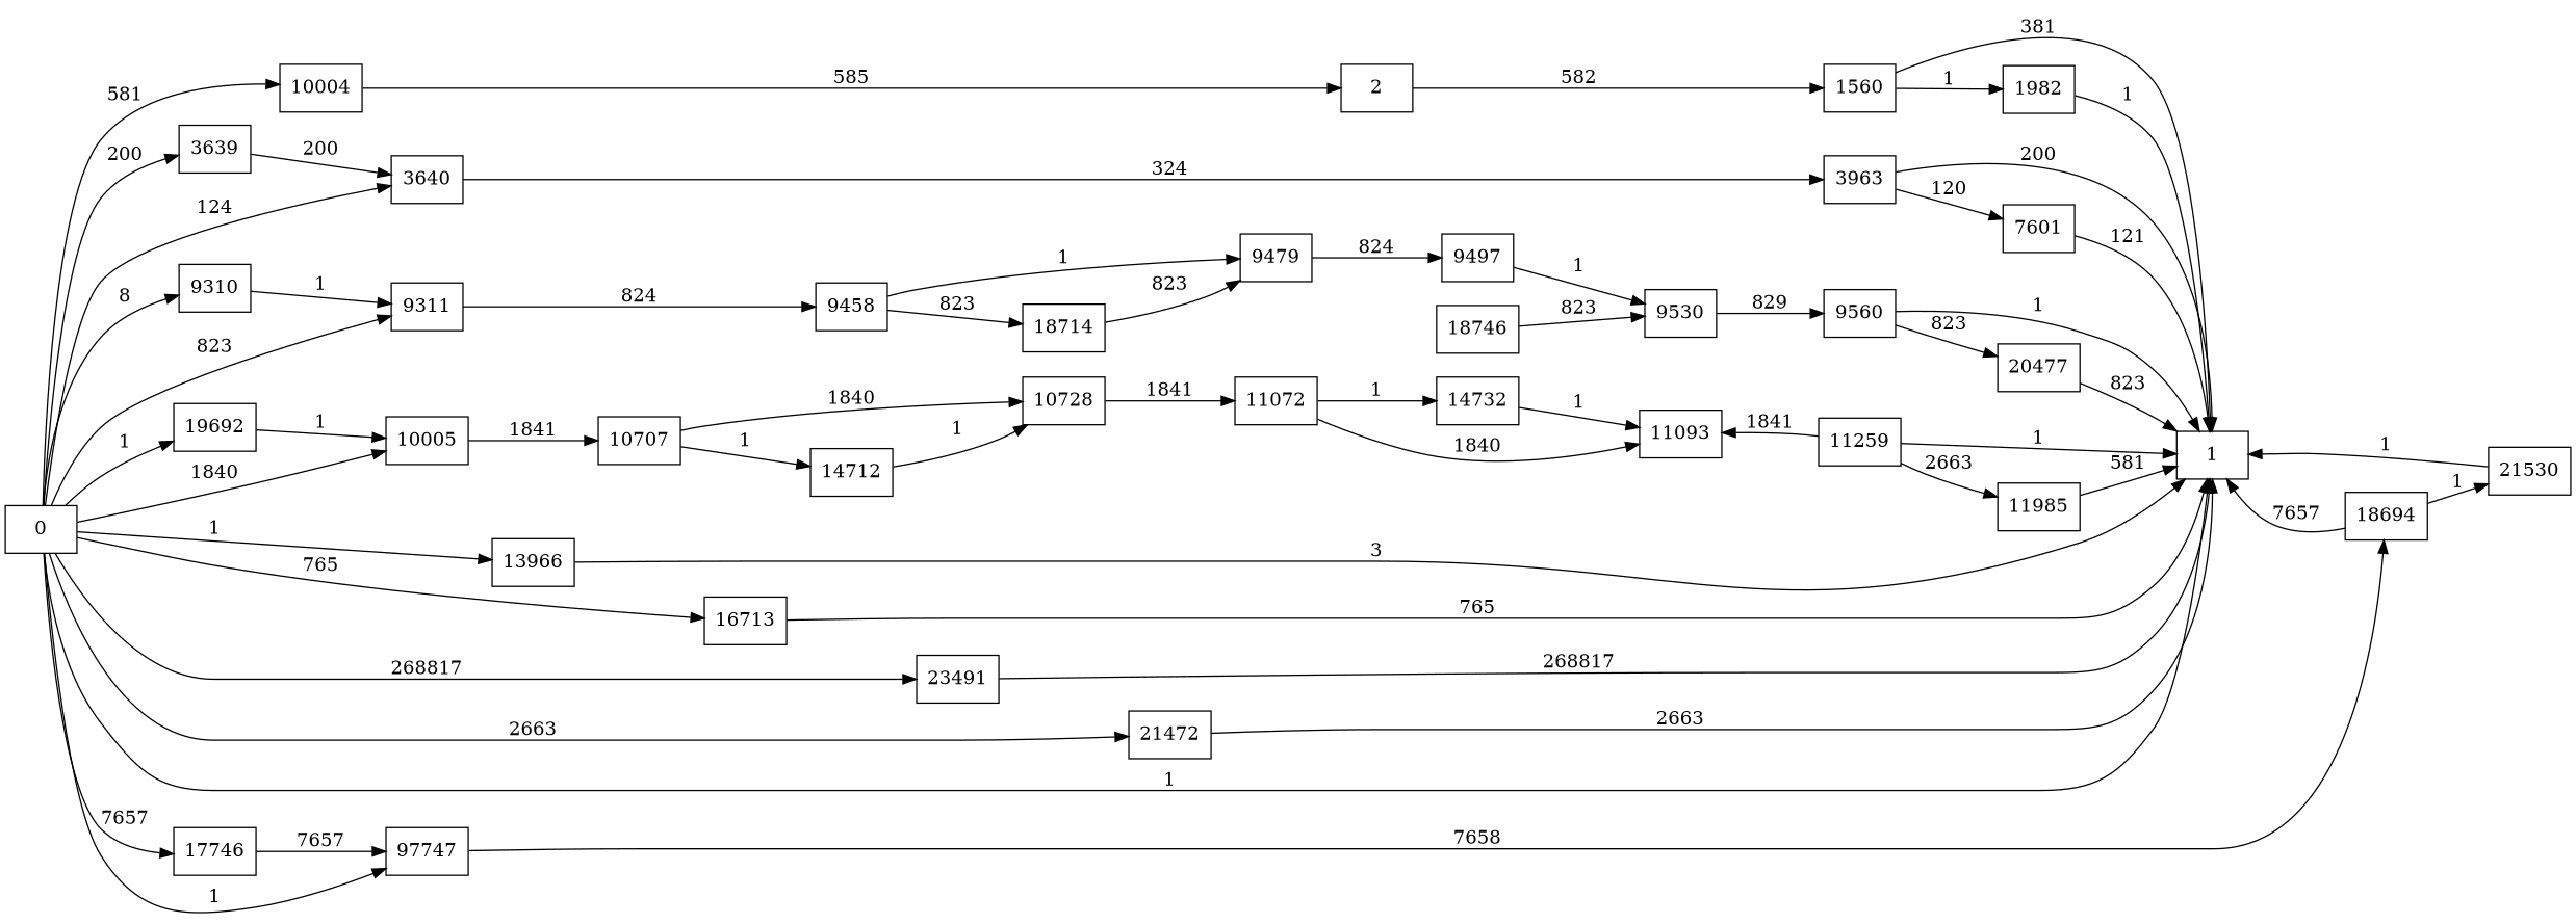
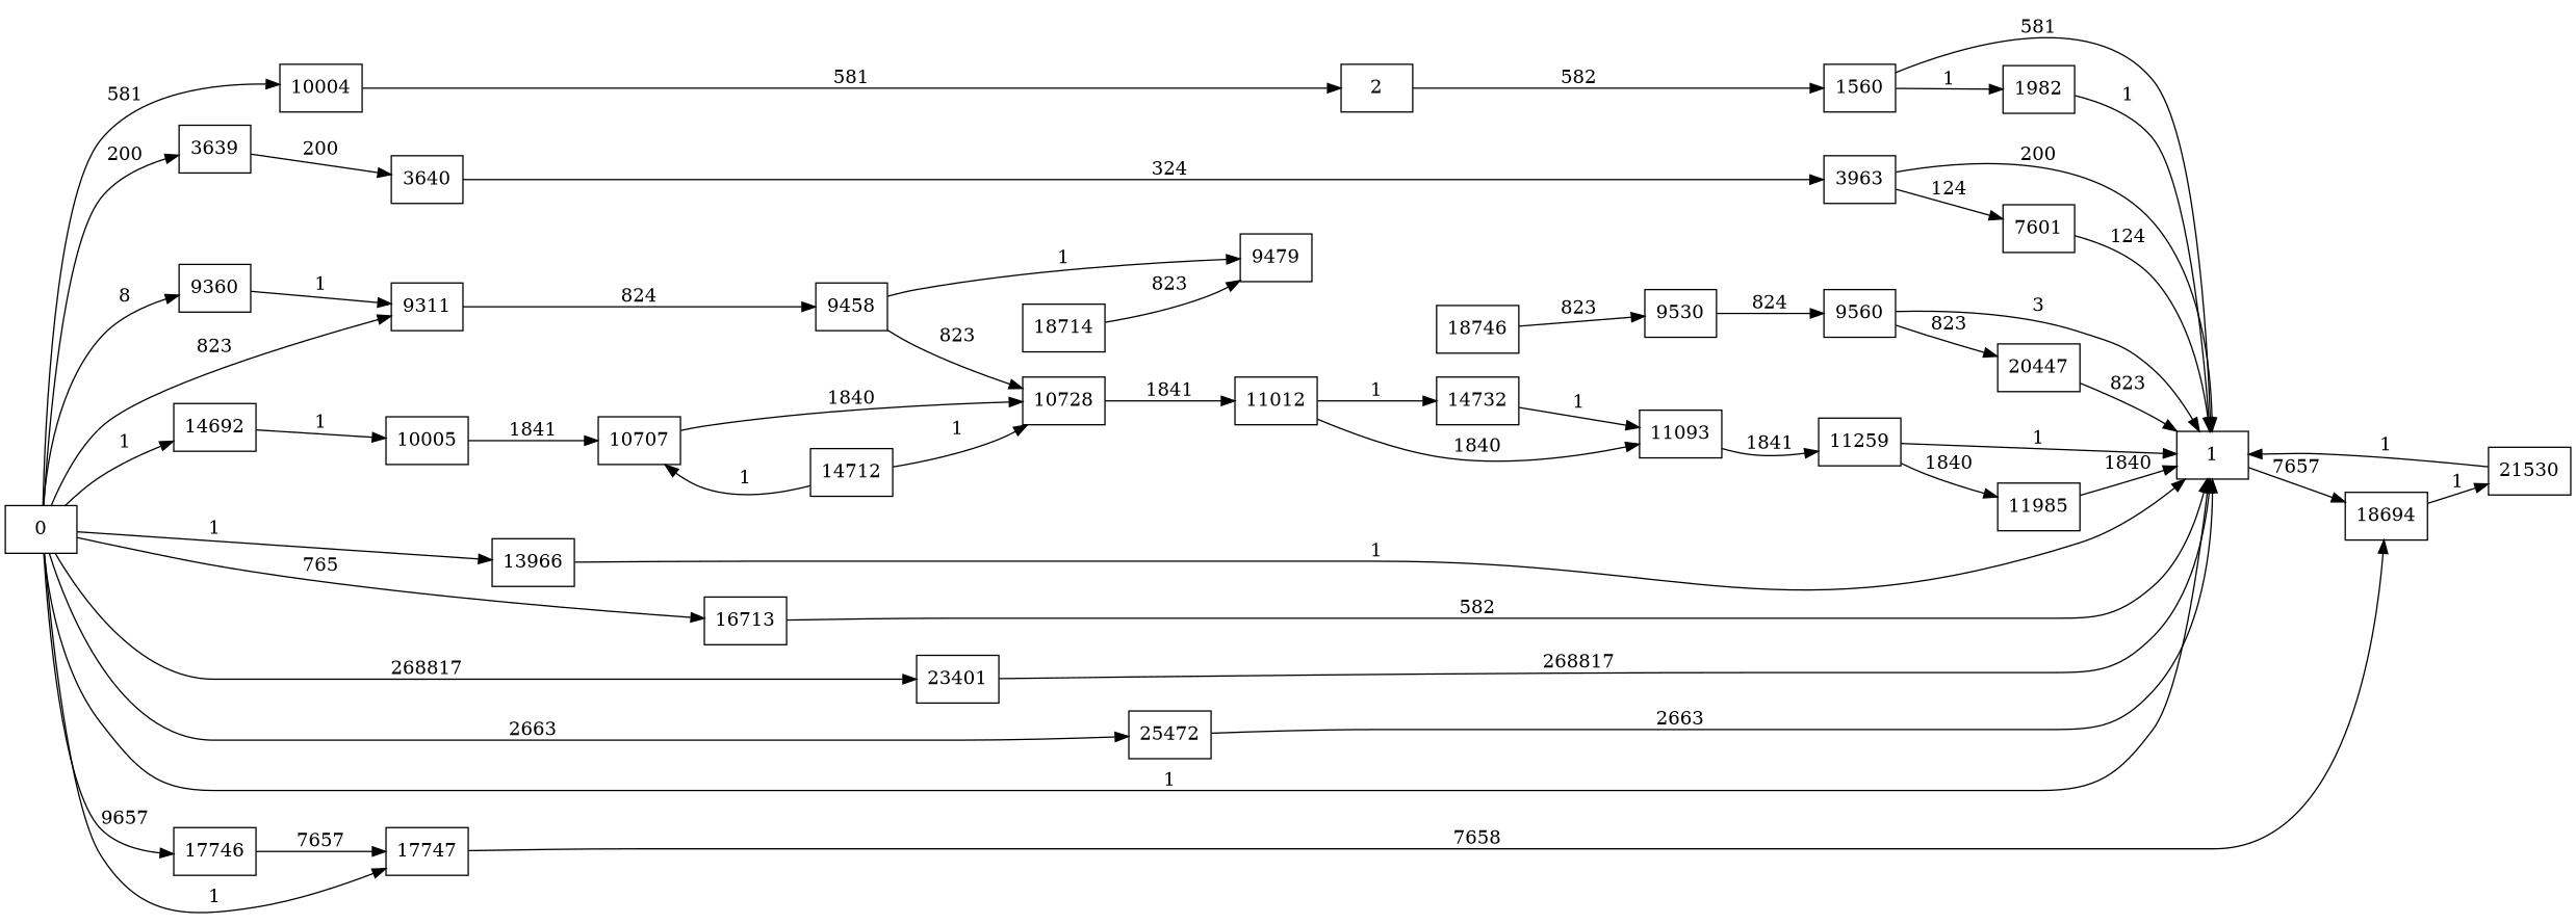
  digraph {
    rankdir=LR
    node [shape=rectangle]
    2
    1560
    1
    1982
    3639
    3640
    3963
    7601
-   9310
+   9310 [label=9360]
    9311
    9458
    9479
    18714
-   9497
    9530
    9560
    18746
-   20477
+   20477 [label=20447]
    10004
    10005
    10707
    10728
    14712
-   11072
+   11072 [label=11012]
    11093
    14732
    11259
    11985
    13966
-   14692 [label=19692]
+   14692
    16713
    17746
-   17747 [label=97747]
+   17747
    18694
    n35 [label=21530]
-   23491
-   25472 [label=21472]
+   23491 [label=23401]
+   25472
    0
    2 -> 1560 [label=582]
-   1560 -> 1 [label=381]
+   1560 -> 1 [label=581]
    1560 -> 1982 [label=1]
    1982 -> 1 [label=1]
    3639 -> 3640 [label=200]
    3640 -> 3963 [label=324]
    3963 -> 1 [label=200]
-   3963 -> 7601 [label=120]
-   7601 -> 1 [label=121]
+   3963 -> 7601 [label=124]
+   7601 -> 1 [label=124]
    9310 -> 9311 [label=1]
    9311 -> 9458 [label=824]
    9458 -> 9479 [label=1]
-   9458 -> 18714 [label=823]
-   9479 -> 9497 [label=824]
+   9458 -> 10728 [label=823]
    18714 -> 9479 [label=823]
-   9497 -> 9530 [label=1]
-   9530 -> 9560 [label=829]
-   9560 -> 1 [label=1]
+   9530 -> 9560 [label=824]
+   9560 -> 1 [label=3]
    9560 -> 20477 [label=823]
    18746 -> 9530 [label=823]
    20477 -> 1 [label=823]
-   10004 -> 2 [label=585]
+   10004 -> 2 [label=581]
    10005 -> 10707 [label=1841]
    10707 -> 10728 [label=1840]
-   10707 -> 14712 [label=1]
+   14712 -> 10707 [label=1]
    10728 -> 11072 [label=1841]
    14712 -> 10728 [label=1]
    11072 -> 11093 [label=1840]
    11072 -> 14732 [label=1]
-   11259 -> 11093 [label=1841]
+   11093 -> 11259 [label=1841]
    14732 -> 11093 [label=1]
    11259 -> 1 [label=1]
-   11259 -> 11985 [label=2663]
-   11985 -> 1 [label=581]
-   13966 -> 1 [label=3]
+   11259 -> 11985 [label=1840]
+   11985 -> 1 [label=1840]
+   13966 -> 1 [label=1]
    14692 -> 10005 [label=1]
-   16713 -> 1 [label=765]
+   16713 -> 1 [label=582]
    17746 -> 17747 [label=7657]
    17747 -> 18694 [label=7658]
-   18694 -> 1 [label=7657]
+   1 -> 18694 [label=7657]
    18694 -> n35 [label=1]
    n35 -> 1 [label=1]
    23491 -> 1 [label=268817]
    25472 -> 1 [label=2663]
    0 -> 1 [label=1]
    0 -> 3639 [label=200]
-   0 -> 3640 [label=124]
    0 -> 9310 [label=8]
    0 -> 9311 [label=823]
    0 -> 10004 [label=581]
-   0 -> 10005 [label=1840]
    0 -> 13966 [label=1]
    0 -> 14692 [label=1]
    0 -> 16713 [label=765]
-   0 -> 17746 [label=7657]
+   0 -> 17746 [label=9657]
    0 -> 17747 [label=1]
    0 -> 23491 [label=268817]
    0 -> 25472 [label=2663]
  }
